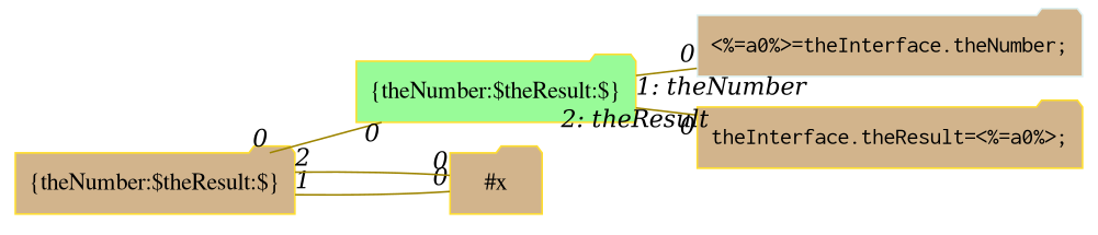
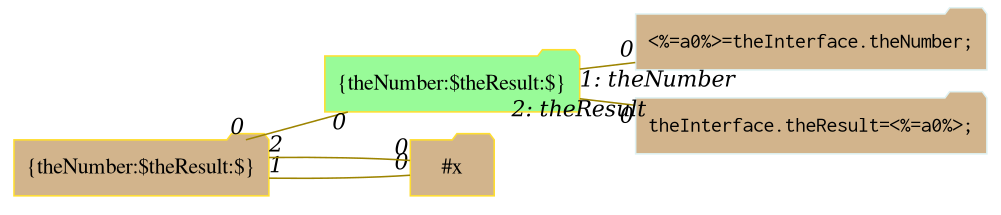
  digraph {
    rankdir=LR
    node [color="#ffde2f" fontname=Times shape=folder style=filled fillcolor=tan]
    edge [arrowHead=none arrowsize=1 color="#9d8400" dir=none fontname="Times-Italic" headlabel=0]
    n1 [color="#dff1f2" fontname=Courier label="<%=a0%>=theInterface.theNumber;\n"]
-   n2 [fontname=Courier label="theInterface.theResult=<%=a0%>;\n"]
+   n2 [color="#dff1f2" fontname=Courier label="theInterface.theResult=<%=a0%>;\n"]
    n3 [label="{theNumber:$theResult:$}" fillcolor=palegreen]
    n4 [label="#x"]
    n5 [label="{theNumber:$theResult:$}"]
    n3 -> n1 [taillabel="1: theNumber"]
    n3 -> n2 [taillabel="2: theResult"]
    n5 -> n3 [taillabel=0]
    n5 -> n4 [taillabel=1]
    n5 -> n4 [taillabel=2]
  }
